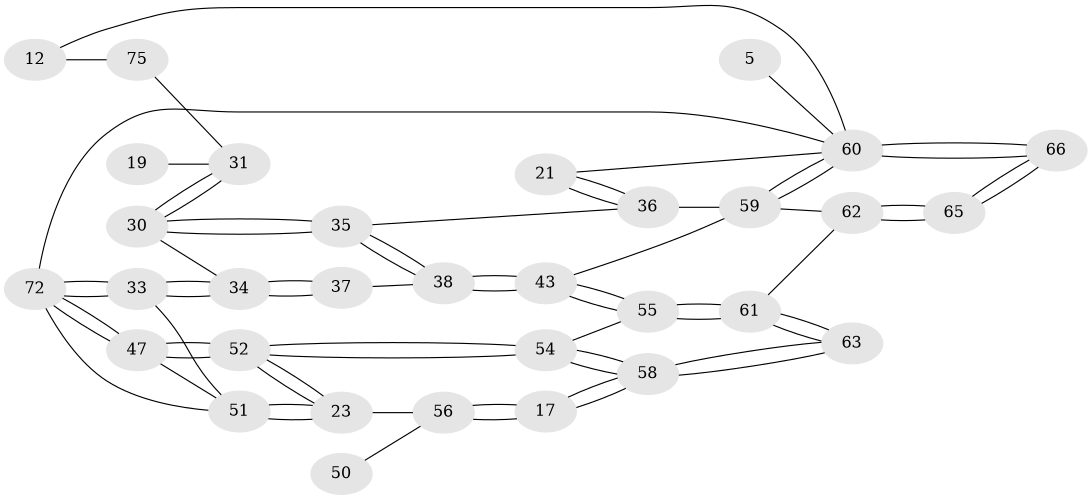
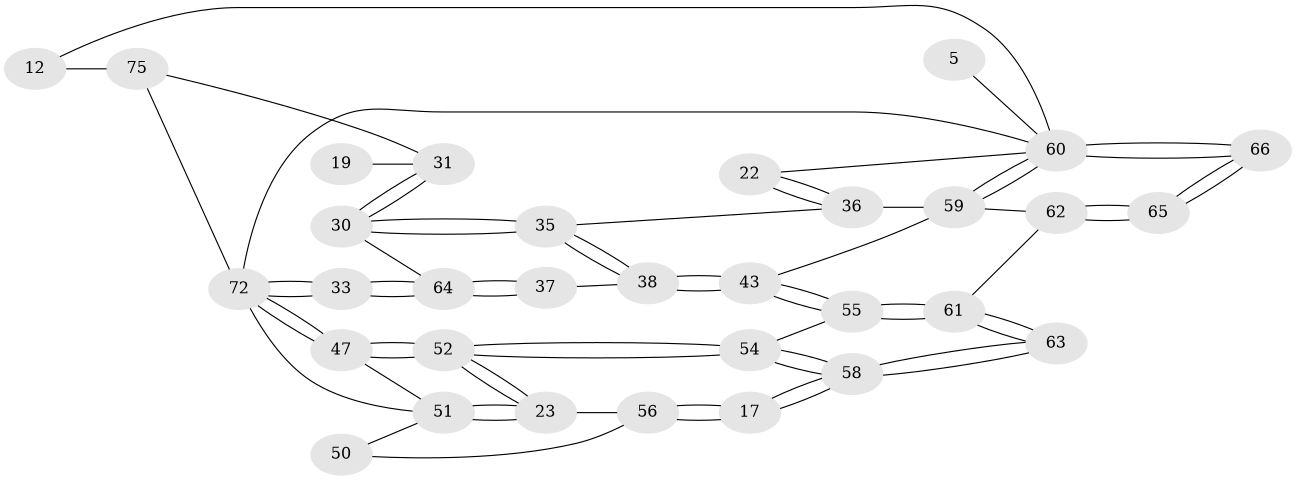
  graph {
    rankdir=LR
    node [color=gray90 style=filled]
    60 [super="+40+42"]
    5
    31 [super="+20+23"]
    66 [super="+41"]
    12 [super="+9"]
    n6 [label=75 super="+11+14"]
    n7 [label=72 super="+26"]
    33 [super="+27"]
    47
    51 [super="+49"]
    19
-   21
+   21 [label=22]
    36
    59 [super="+44+39"]
    30
-   34 [super="+28+29"]
+   34 [super="+28+29" label=64]
    35
    37
    38
    52
    n21 [label=23]
    43
    62
    55
    61
    54
    n27 [label=17]
    58
    50
    56
    63
    65 [super="+64"]
    60 -- 66 [weight=4]
    60 -- 66
    5 -- 60
    12 -- 60 [weight=2]
    12 -- n6 [weight=3]
    n6 -- 31 [weight=2]
+   n6 -- n7 [weight=2]
    n7 -- 60
    n7 -- 33 [weight=2]
    n7 -- 33
    n7 -- 47
    n7 -- 47
    n7 -- 51
    33 -- 34 [weight=2]
    33 -- 34
    47 -- 51
    47 -- 52
    47 -- 52
    51 -- n21
    51 -- n21
    19 -- 31 [weight=3]
    21 -- 60
    21 -- 36
    21 -- 36
    36 -- 59
    59 -- 60 [weight=2]
    59 -- 60
    59 -- 62
    30 -- 31
    30 -- 31
    30 -- 34
    30 -- 35
    30 -- 35
    34 -- 37 [weight=2]
    34 -- 37
    35 -- 36
    35 -- 38
    35 -- 38
    37 -- 38
    38 -- 43
    38 -- 43
    52 -- n21
    52 -- n21
    52 -- 54
    52 -- 54
    n21 -- 56
    43 -- 59
    43 -- 55
    43 -- 55
    62 -- 65
    62 -- 65
    55 -- 61
    55 -- 61
    61 -- 62
    61 -- 63
    61 -- 63
    54 -- 55
    54 -- 58
    54 -- 58
    n27 -- 58
    n27 -- 58
    58 -- 63
    58 -- 63
-   33 -- 51 [weight=2]
+   50 -- 51 [weight=2]
    50 -- 56
    56 -- n27
    56 -- n27
    65 -- 66 [weight=2]
    65 -- 66
  }
